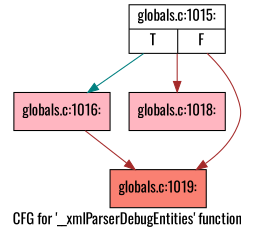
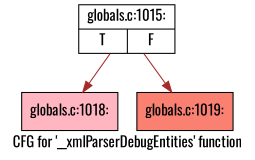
  digraph {
    fontname=Oswald
    label="CFG for '__xmlParserDebugEntities' function"
    node [fillcolor=lightpink fontname=Oswald shape=record style=filled]
    edge [color=brown fontname=Oswald]
    n1 [fillcolor=white label="{globals.c:1015:|{<s0>T|<s1>F}}"]
-   n2 [label="{globals.c:1016:}"]
    n3 [label="{globals.c:1018:}"]
    n4 [fillcolor=salmon label="{globals.c:1019:}"]
-   n1 -> n2 [color=teal]
    n1 -> n3
    n1 -> n4
-   n2 -> n4
  }
